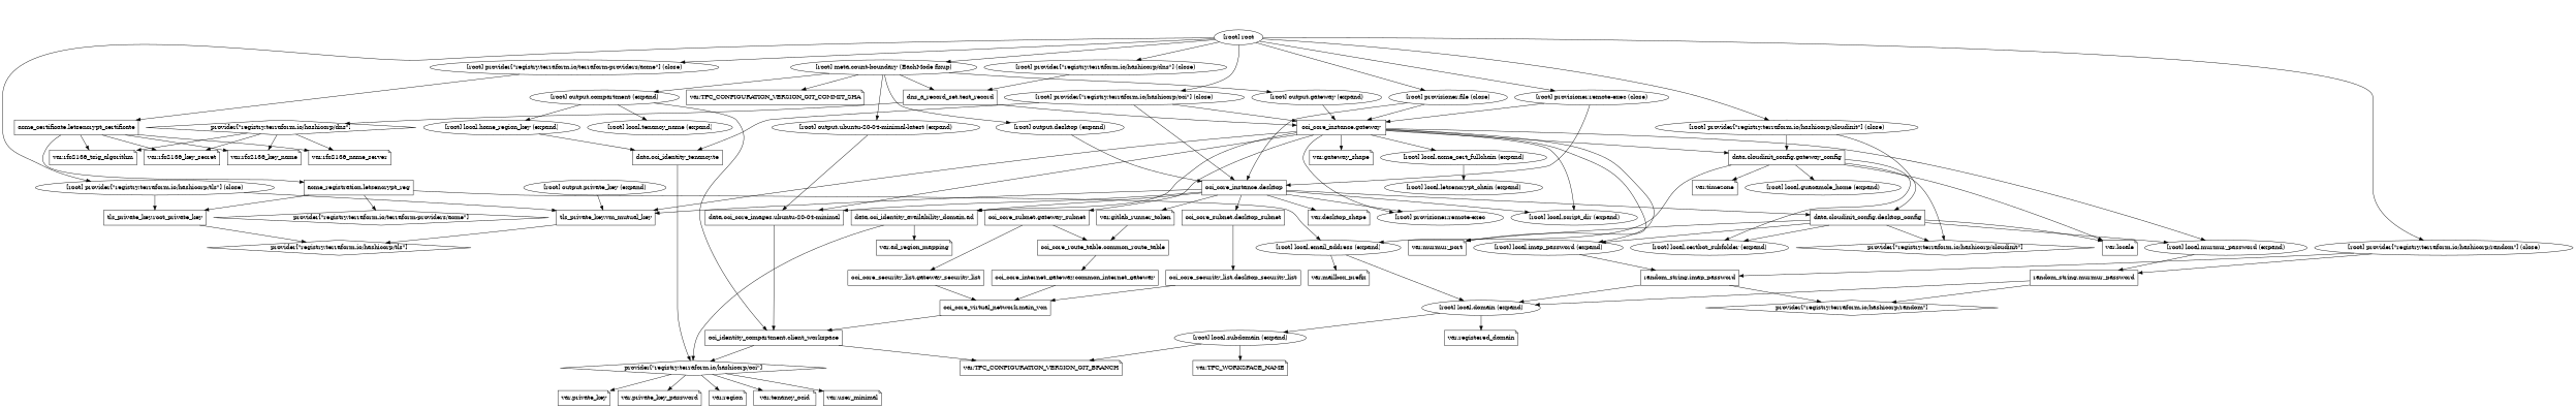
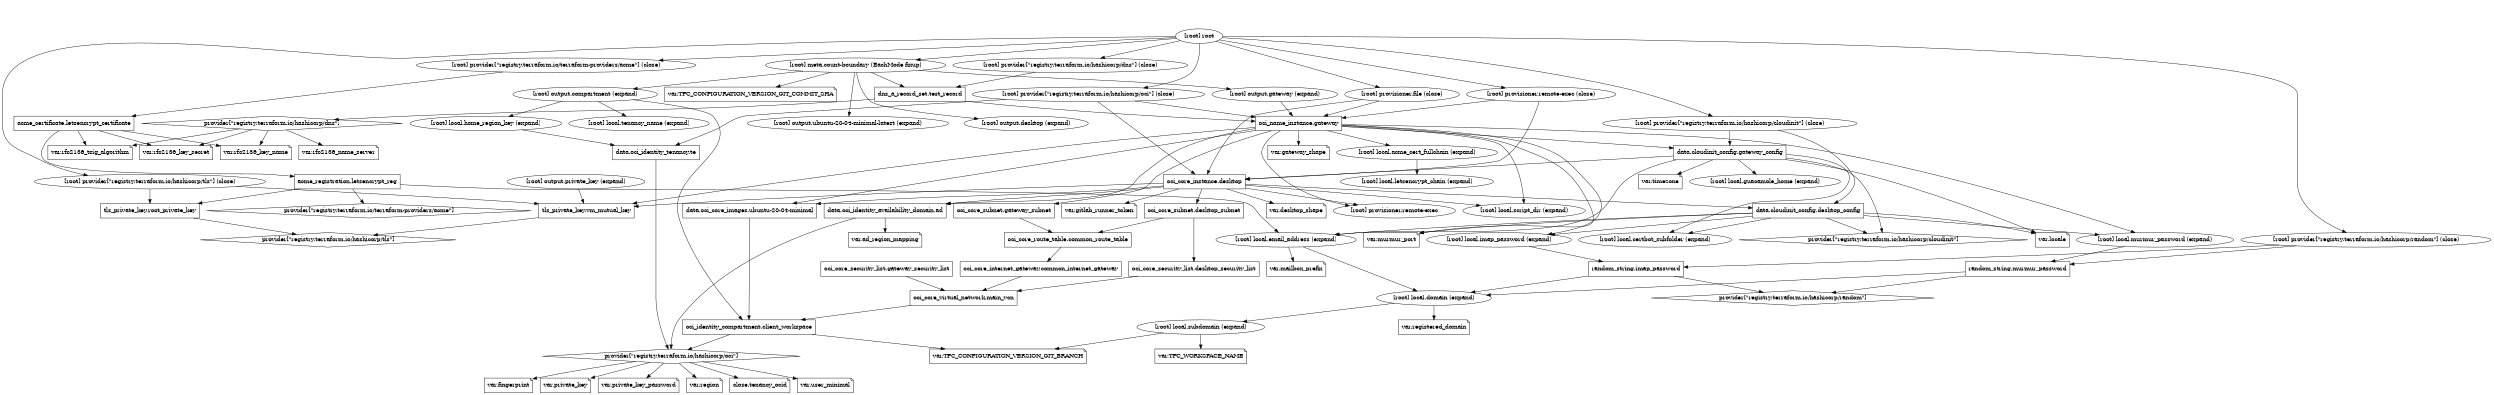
  digraph {
    compound=true
    fontname="DejaVu Serif"
    newrank=true
    node [fontname="DejaVu Serif"]
    edge [fontname="DejaVu Serif"]
    n1 [label="acme_certificate.letsencrypt_certificate" shape=box]
    n2 [label="acme_registration.letsencrypt_reg" shape=box]
    n3 [label="var.rfc2136_key_name" shape=note]
    n4 [label="var.rfc2136_key_secret" shape=note]
    n5 [label="var.rfc2136_name_server" shape=note]
    n6 [label="var.rfc2136_tsig_algorithm" shape=note]
    n7 [label="provider[\"registry.terraform.io/terraform-providers/acme\"]" shape=diamond]
    n8 [label="tls_private_key.root_private_key" shape=box]
    "[root] local.email_address (expand)"
    n10 [label="data.cloudinit_config.desktop_config" shape=box]
    n11 [label="provider[\"registry.terraform.io/hashicorp/cloudinit\"]" shape=diamond]
    n12 [label="var.locale" shape=note]
    n13 [label="var.murmur_port" shape=note]
    n14 [label="var.timezone" shape=note]
    "[root] local.imap_password (expand)"
    "[root] local.murmur_password (expand)"
    n17 [label="data.cloudinit_config.gateway_config" shape=box]
    "[root] local.certbot_subfolder (expand)"
    "[root] local.guacamole_home (expand)"
    n20 [label="data.oci_core_images.ubuntu-20-04-minimal" shape=box]
    n21 [label="oci_identity_compartment.client_workspace" shape=box]
    n22 [label="data.oci_identity_availability_domain.ad" shape=box]
    n23 [label="provider[\"registry.terraform.io/hashicorp/oci\"]" shape=diamond]
    n24 [label="var.ad_region_mapping" shape=note]
    n25 [label="data.oci_identity_tenancy.te" shape=box]
    n26 [label="dns_a_record_set.test_record" shape=box]
-   n27 [label="oci_core_instance.gateway" shape=box]
+   n27 [label="oci_name_instance.gateway" shape=box]
    n28 [label="provider[\"registry.terraform.io/hashicorp/dns\"]" shape=diamond]
    n29 [label="oci_core_instance.desktop" shape=box]
    n30 [label="oci_core_subnet.desktop_subnet" shape=box]
    n31 [label="tls_private_key.vm_mutual_key" shape=box]
    n32 [label="var.desktop_shape" shape=note]
    n33 [label="var.gitlab_runner_token" shape=note]
    "[root] local.script_dir (expand)"
    "[root] provisioner.remote-exec"
    n36 [label="oci_core_subnet.gateway_subnet" shape=box]
    n37 [label="var.gateway_shape" shape=note]
    "[root] local.acme_cert_fullchain (expand)"
    n39 [label="oci_core_internet_gateway.common_internet_gateway" shape=box]
    n40 [label="oci_core_virtual_network.main_vcn" shape=box]
    n41 [label="oci_core_route_table.common_route_table" shape=box]
    n42 [label="oci_core_security_list.desktop_security_list" shape=box]
    n43 [label="oci_core_security_list.gateway_security_list" shape=box]
    n44 [label="var.TFC_CONFIGURATION_VERSION_GIT_BRANCH" shape=note]
+   n45 [label="var.fingerprint" shape=note]
    n46 [label="var.private_key" shape=note]
    n47 [label="var.private_key_password" shape=note]
    n48 [label="var.region" shape=note]
-   n49 [label="var.tenancy_ocid" shape=note]
+   n49 [label="close.tenancy_ocid" shape=note]
    n50 [label="var.user_minimal" shape=note]
    n51 [label="provider[\"registry.terraform.io/hashicorp/random\"]" shape=diamond]
    n52 [label="provider[\"registry.terraform.io/hashicorp/tls\"]" shape=diamond]
    n53 [label="random_string.imap_password" shape=box]
    "[root] local.domain (expand)"
    n55 [label="random_string.murmur_password" shape=box]
    n56 [label="var.TFC_CONFIGURATION_VERSION_GIT_COMMIT_SHA" shape=note]
    n57 [label="var.TFC_WORKSPACE_NAME" shape=note]
    n58 [label="var.mailbox_prefix" shape=note]
    n59 [label="var.registered_domain" shape=note]
    "[root] local.letsencrypt_chain (expand)"
    "[root] local.subdomain (expand)"
    "[root] local.home_region_key (expand)"
    "[root] local.tenancy_name (expand)"
    "[root] meta.count-boundary (EachMode fixup)"
    "[root] output.compartment (expand)"
    "[root] output.desktop (expand)"
    "[root] output.gateway (expand)"
    "[root] output.private_key (expand)"
    "[root] output.ubuntu-20-04-minimal-latest (expand)"
    "[root] provider[\"registry.terraform.io/hashicorp/cloudinit\"] (close)"
    "[root] provider[\"registry.terraform.io/hashicorp/dns\"] (close)"
    "[root] provider[\"registry.terraform.io/hashicorp/oci\"] (close)"
    "[root] provider[\"registry.terraform.io/hashicorp/random\"] (close)"
    "[root] provider[\"registry.terraform.io/hashicorp/tls\"] (close)"
    "[root] provider[\"registry.terraform.io/terraform-providers/acme\"] (close)"
    "[root] provisioner.file (close)"
    "[root] provisioner.remote-exec (close)"
    "[root] root"
    subgraph sub_1 {
      n1
      n2
      n3
      n4
      n5
      n6
      n7
      n8
      "[root] local.email_address (expand)"
      n10
      n11
      n12
      n13
      n14
      "[root] local.imap_password (expand)"
      "[root] local.murmur_password (expand)"
      n17
      "[root] local.certbot_subfolder (expand)"
      "[root] local.guacamole_home (expand)"
      n20
      n21
      n22
      n23
      n24
      n25
      n26
      n27
      n28
      n29
      n30
      n31
      n32
      n33
      "[root] local.script_dir (expand)"
      "[root] provisioner.remote-exec"
      n36
      n37
      "[root] local.acme_cert_fullchain (expand)"
      n39
      n40
      n41
      n42
      n43
      n44
+     n45
      n46
      n47
      n48
      n49
      n50
      n51
      n52
      n53
      "[root] local.domain (expand)"
      n55
      n56
      n57
      n58
      n59
      "[root] local.letsencrypt_chain (expand)"
      "[root] local.subdomain (expand)"
      "[root] local.home_region_key (expand)"
      "[root] local.tenancy_name (expand)"
      "[root] meta.count-boundary (EachMode fixup)"
      "[root] output.compartment (expand)"
      "[root] output.desktop (expand)"
      "[root] output.gateway (expand)"
      "[root] output.private_key (expand)"
      "[root] output.ubuntu-20-04-minimal-latest (expand)"
      "[root] provider[\"registry.terraform.io/hashicorp/cloudinit\"] (close)"
      "[root] provider[\"registry.terraform.io/hashicorp/dns\"] (close)"
      "[root] provider[\"registry.terraform.io/hashicorp/oci\"] (close)"
      "[root] provider[\"registry.terraform.io/hashicorp/random\"] (close)"
      "[root] provider[\"registry.terraform.io/hashicorp/tls\"] (close)"
      "[root] provider[\"registry.terraform.io/terraform-providers/acme\"] (close)"
      "[root] provisioner.file (close)"
      "[root] provisioner.remote-exec (close)"
      "[root] root"
    }
    n1 -> n2
    n1 -> n3
    n1 -> n4
-   n1 -> n5
    n1 -> n6
    n2 -> n7
    n2 -> n8
    n2 -> "[root] local.email_address (expand)"
    n8 -> n52
    "[root] local.email_address (expand)" -> "[root] local.domain (expand)"
    "[root] local.email_address (expand)" -> n58
+   n10 -> "[root] local.email_address (expand)"
    n10 -> n11
    n10 -> n12
    n10 -> n13
    n10 -> "[root] local.imap_password (expand)"
    n10 -> "[root] local.murmur_password (expand)"
    n10 -> "[root] local.certbot_subfolder (expand)"
    "[root] local.imap_password (expand)" -> n53
    "[root] local.murmur_password (expand)" -> n55
    n17 -> "[root] local.email_address (expand)"
    n17 -> n11
    n17 -> n12
    n17 -> n14
    n17 -> "[root] local.certbot_subfolder (expand)"
    n17 -> "[root] local.guacamole_home (expand)"
    n20 -> n21
    n21 -> n23
    n21 -> n44
    n22 -> n23
    n22 -> n24
+   n23 -> n45
    n23 -> n46
    n23 -> n47
    n23 -> n48
    n23 -> n49
    n23 -> n50
    n25 -> n23
    n26 -> n27
    n26 -> n28
    n27 -> n13
    n27 -> "[root] local.imap_password (expand)"
    n27 -> "[root] local.murmur_password (expand)"
    n27 -> n17
    n27 -> n20
    n27 -> n22
    n27 -> n31
    n27 -> "[root] local.script_dir (expand)"
    n27 -> "[root] provisioner.remote-exec"
    n27 -> n36
    n27 -> n37
    n27 -> "[root] local.acme_cert_fullchain (expand)"
    n28 -> n3
    n28 -> n4
    n28 -> n5
    n28 -> n6
    n29 -> n10
    n29 -> n20
    n29 -> n22
    n29 -> n30
    n29 -> n31
    n29 -> n32
    n29 -> n33
    n29 -> "[root] local.script_dir (expand)"
    n29 -> "[root] provisioner.remote-exec"
-   n33 -> n41
+   n30 -> n41
    n30 -> n42
    n31 -> n52
    n36 -> n41
-   n36 -> n43
    "[root] local.acme_cert_fullchain (expand)" -> "[root] local.letsencrypt_chain (expand)"
    n39 -> n40
    n40 -> n21
    n41 -> n39
    n42 -> n40
    n43 -> n40
    n53 -> n51
    n53 -> "[root] local.domain (expand)"
    "[root] local.domain (expand)" -> n59
    "[root] local.domain (expand)" -> "[root] local.subdomain (expand)"
    n55 -> n51
    n55 -> "[root] local.domain (expand)"
    "[root] local.subdomain (expand)" -> n44
    "[root] local.subdomain (expand)" -> n57
    "[root] local.home_region_key (expand)" -> n25
    "[root] meta.count-boundary (EachMode fixup)" -> n26
    "[root] meta.count-boundary (EachMode fixup)" -> n56
    "[root] meta.count-boundary (EachMode fixup)" -> "[root] output.compartment (expand)"
    "[root] meta.count-boundary (EachMode fixup)" -> "[root] output.desktop (expand)"
    "[root] meta.count-boundary (EachMode fixup)" -> "[root] output.gateway (expand)"
    "[root] meta.count-boundary (EachMode fixup)" -> "[root] output.ubuntu-20-04-minimal-latest (expand)"
    "[root] output.compartment (expand)" -> n21
    "[root] output.compartment (expand)" -> "[root] local.home_region_key (expand)"
    "[root] output.compartment (expand)" -> "[root] local.tenancy_name (expand)"
-   "[root] output.desktop (expand)" -> n29
+   n17 -> n29
    "[root] output.gateway (expand)" -> n27
    "[root] output.private_key (expand)" -> n31
-   "[root] output.ubuntu-20-04-minimal-latest (expand)" -> n20
    "[root] provider[\"registry.terraform.io/hashicorp/cloudinit\"] (close)" -> n10
    "[root] provider[\"registry.terraform.io/hashicorp/cloudinit\"] (close)" -> n17
    "[root] provider[\"registry.terraform.io/hashicorp/dns\"] (close)" -> n26
    "[root] provider[\"registry.terraform.io/hashicorp/oci\"] (close)" -> n25
    "[root] provider[\"registry.terraform.io/hashicorp/oci\"] (close)" -> n27
    "[root] provider[\"registry.terraform.io/hashicorp/oci\"] (close)" -> n29
    "[root] provider[\"registry.terraform.io/hashicorp/random\"] (close)" -> n53
    "[root] provider[\"registry.terraform.io/hashicorp/random\"] (close)" -> n55
    "[root] provider[\"registry.terraform.io/hashicorp/tls\"] (close)" -> n8
    "[root] provider[\"registry.terraform.io/hashicorp/tls\"] (close)" -> n31
    "[root] provider[\"registry.terraform.io/terraform-providers/acme\"] (close)" -> n1
    "[root] provisioner.file (close)" -> n27
    "[root] provisioner.file (close)" -> n29
    "[root] provisioner.remote-exec (close)" -> n27
    "[root] provisioner.remote-exec (close)" -> n29
    "[root] root" -> "[root] meta.count-boundary (EachMode fixup)"
    "[root] root" -> "[root] provider[\"registry.terraform.io/hashicorp/cloudinit\"] (close)"
    "[root] root" -> "[root] provider[\"registry.terraform.io/hashicorp/dns\"] (close)"
    "[root] root" -> "[root] provider[\"registry.terraform.io/hashicorp/oci\"] (close)"
    "[root] root" -> "[root] provider[\"registry.terraform.io/hashicorp/random\"] (close)"
    "[root] root" -> "[root] provider[\"registry.terraform.io/hashicorp/tls\"] (close)"
    "[root] root" -> "[root] provider[\"registry.terraform.io/terraform-providers/acme\"] (close)"
    "[root] root" -> "[root] provisioner.file (close)"
    "[root] root" -> "[root] provisioner.remote-exec (close)"
  }
